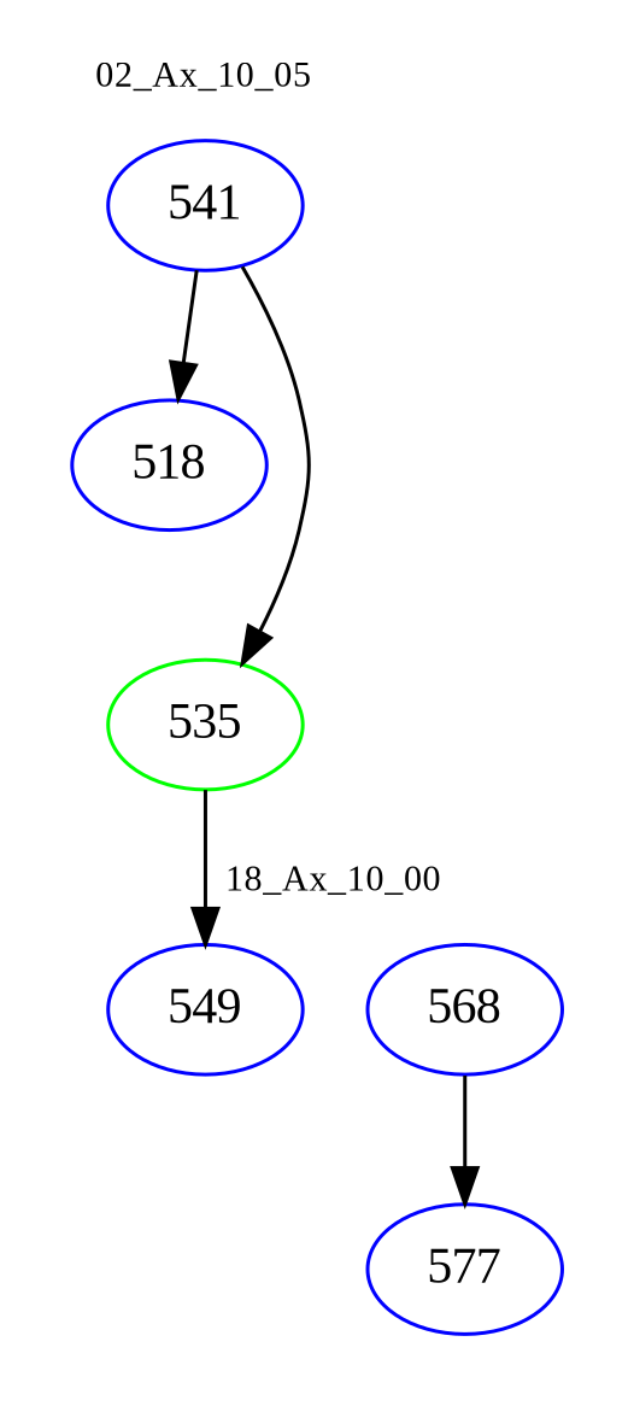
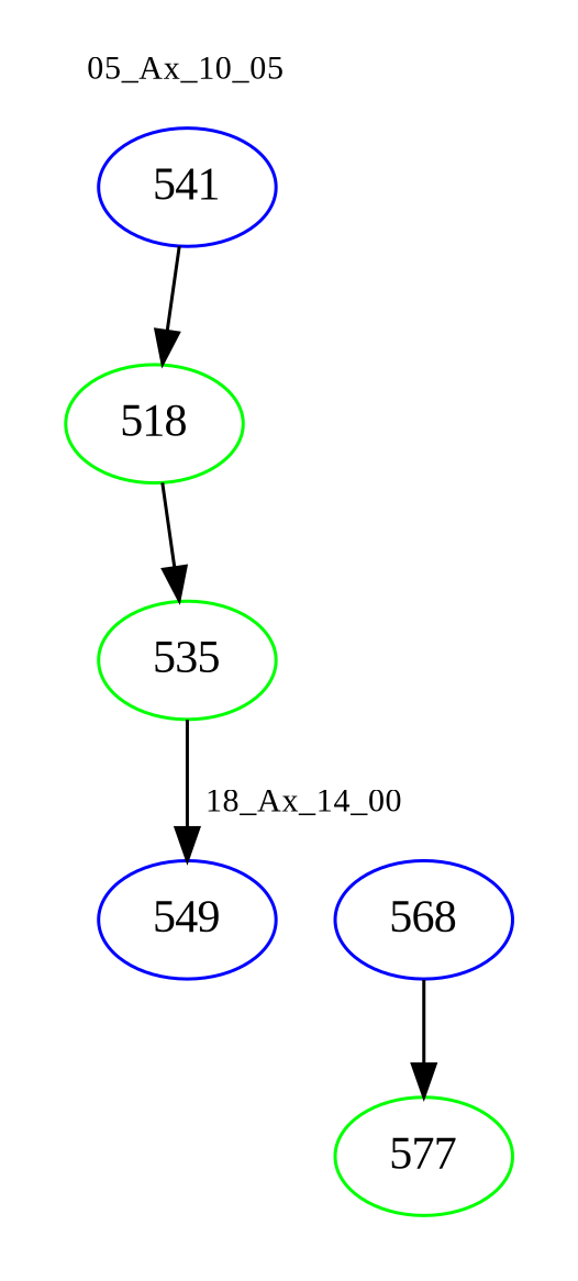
  digraph {
    fontname="Liberation Serif"
    node [color=blue fontname="Liberation Serif"]
    edge [color=black fontname="Liberation Serif"]
    n1 [label=541]
-   n2 [label=518]
+   n2 [color=green label=518]
    n3 [color=green label=535]
    n4 [label=568]
    n5 [label=549]
-   n6 [label=577]
+   n6 [color=green label=577]
    subgraph cluster_1 {
      color=white
      fontsize=10
-     label="02_Ax_10_05"
+     label="05_Ax_10_05"
      n1
      n2
      n3
    }
    subgraph cluster_2 {
      color=white
      fontsize=10
-     label="18_Ax_10_00"
+     label="18_Ax_14_00"
      n4
      n5
      n6
    }
    n1 -> n2
-   n1 -> n3
+   n2 -> n3
    n3 -> n5
    n4 -> n6
  }
